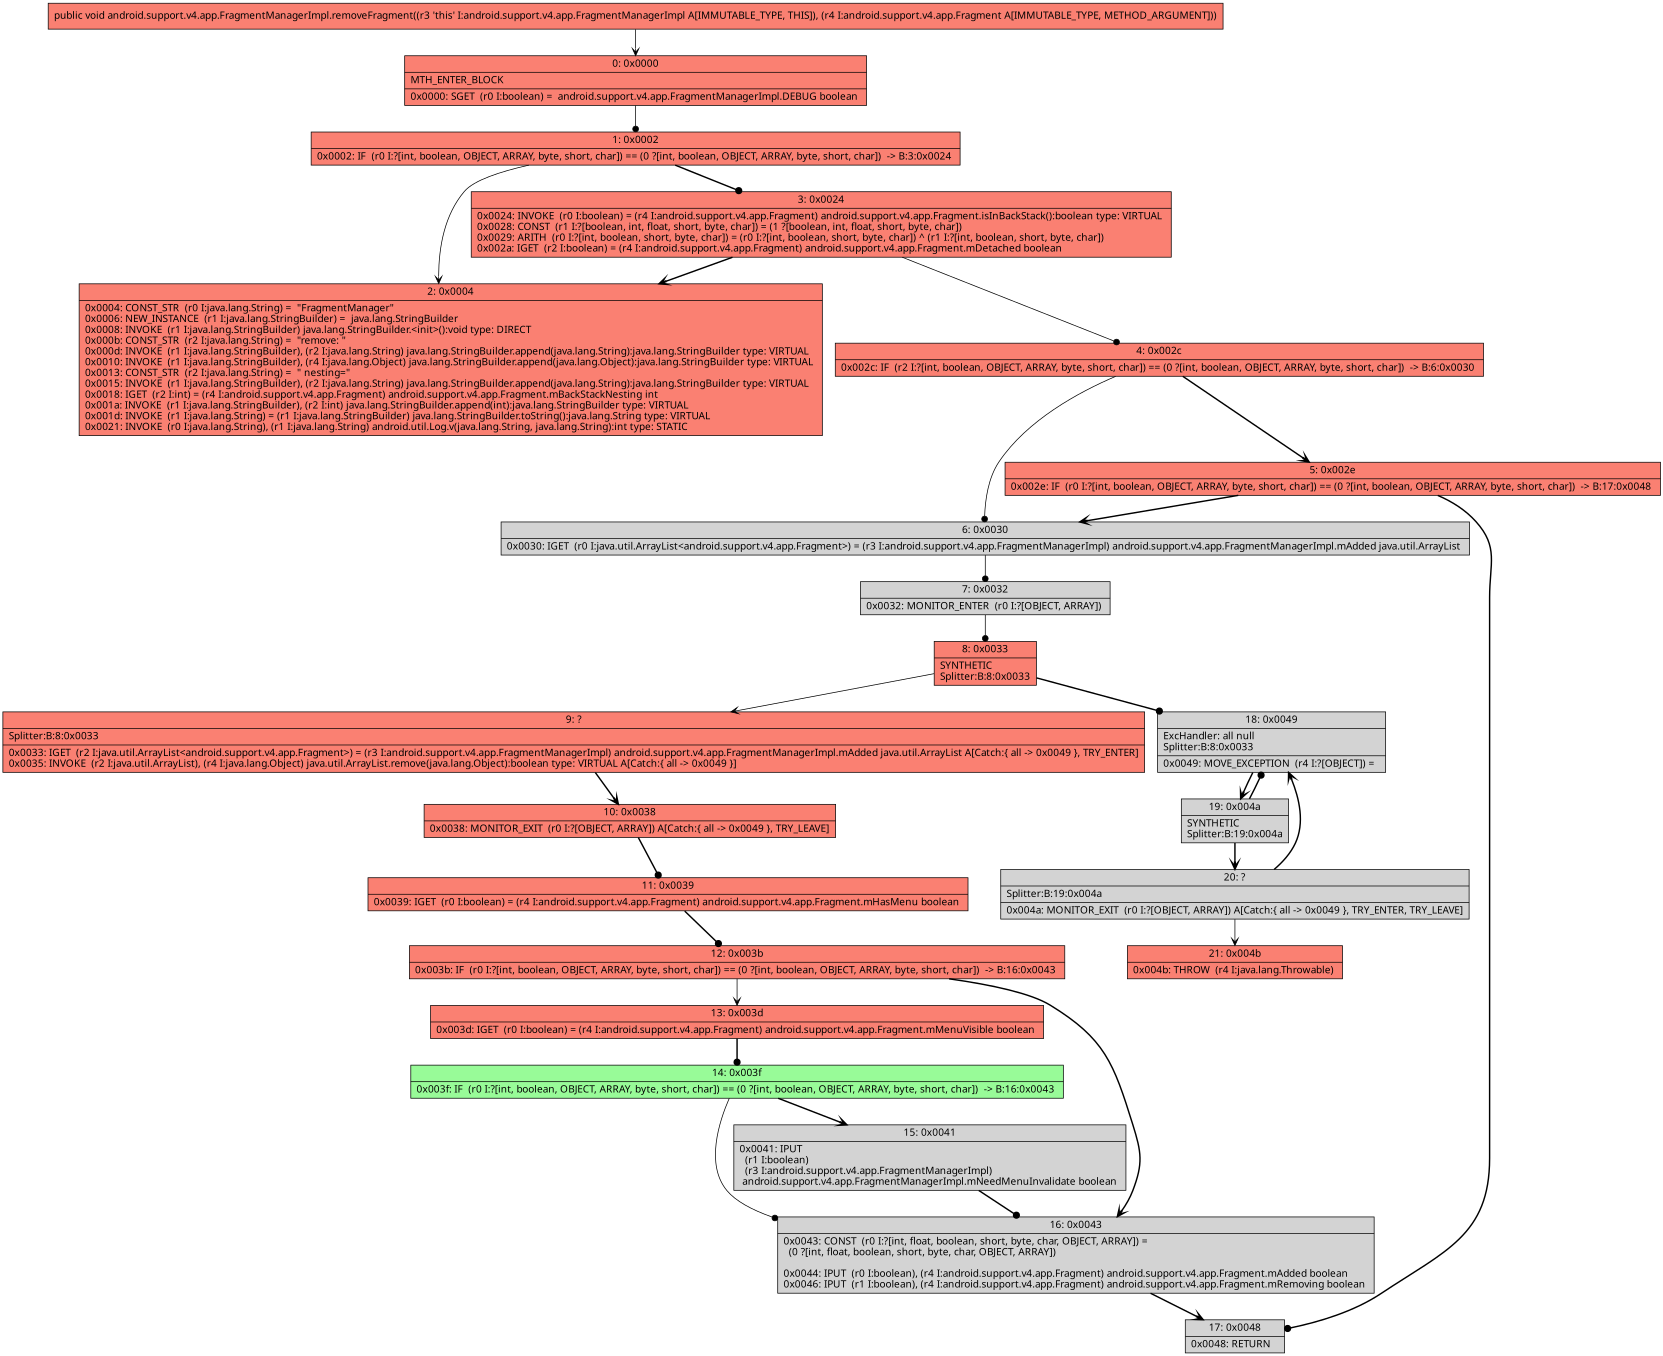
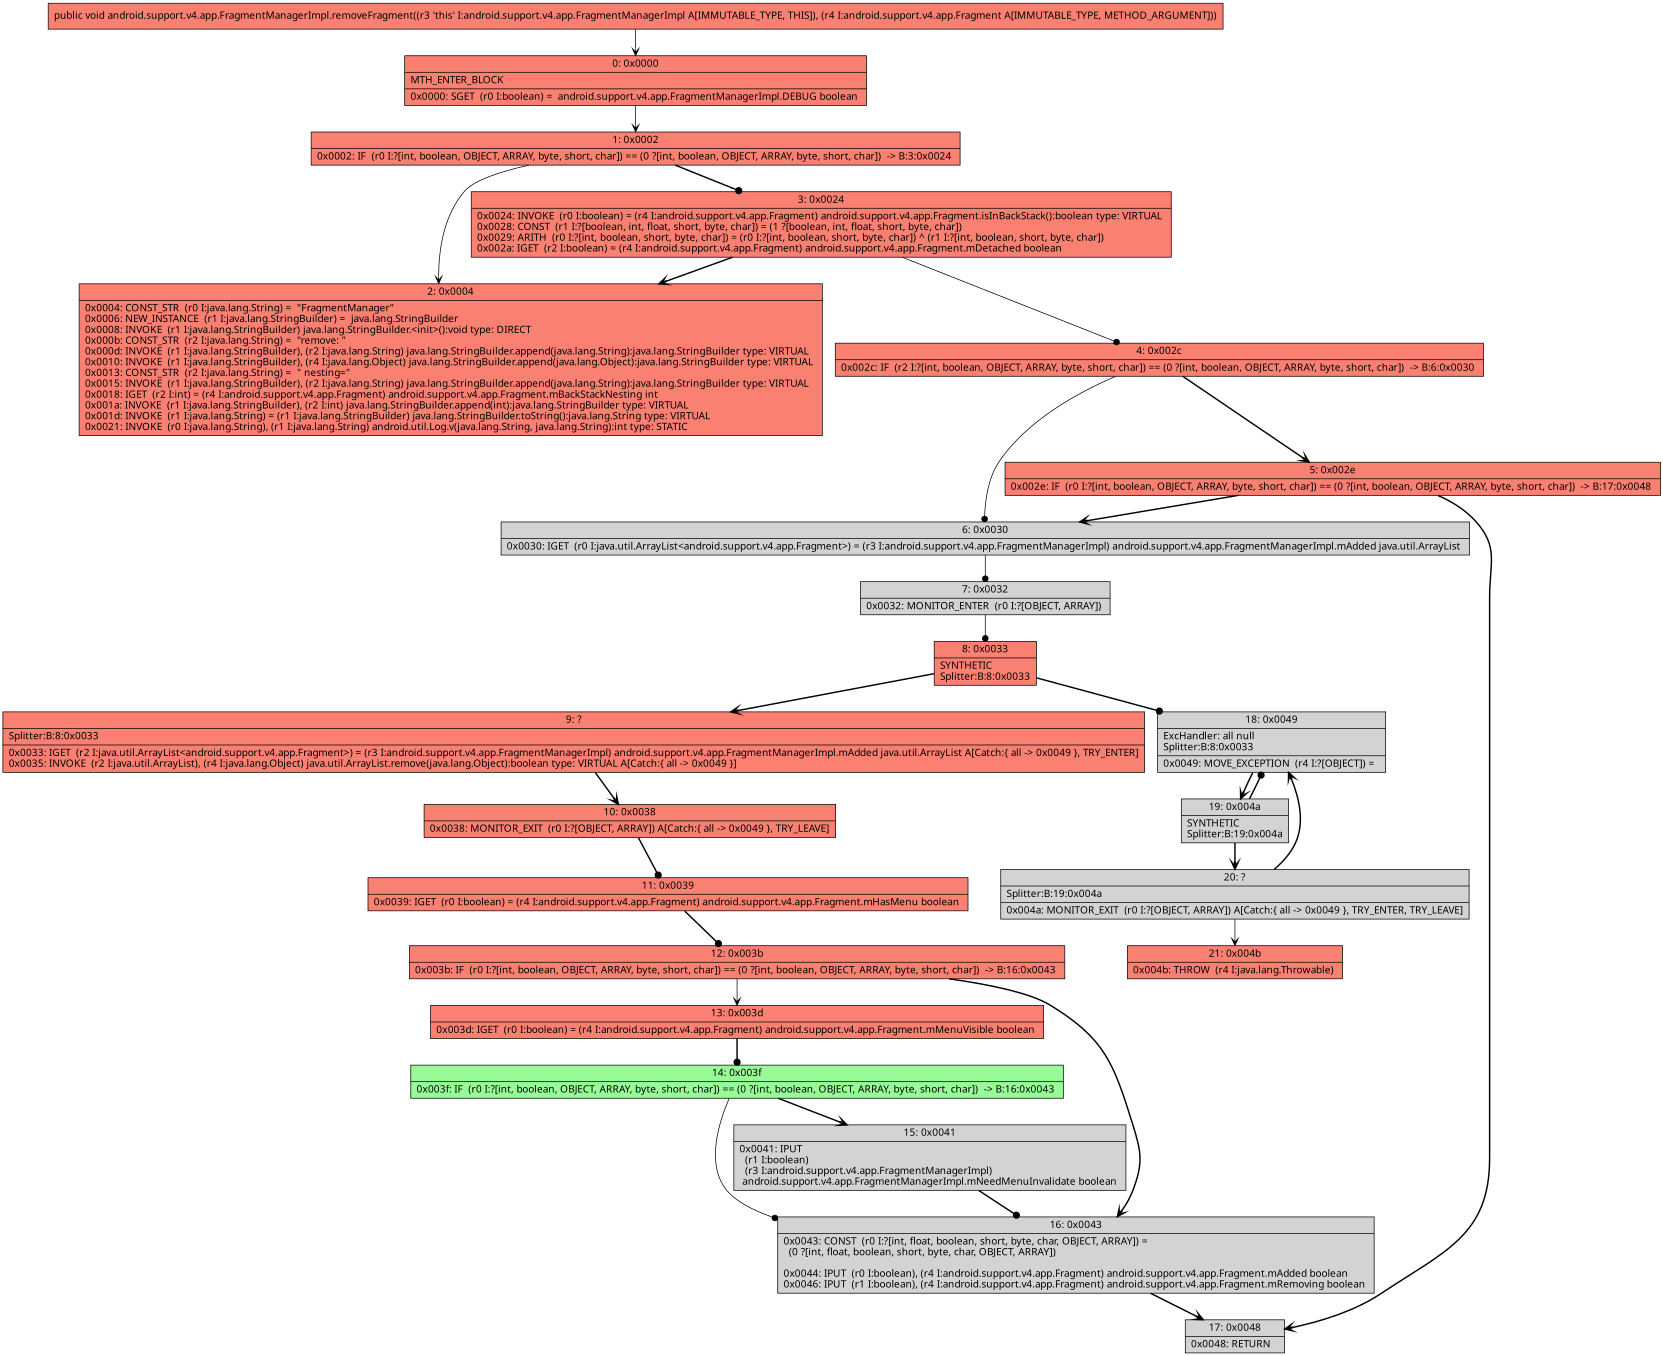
  digraph {
    fontname="Noto Sans"
    node [fillcolor=salmon fontname="Noto Sans" shape=record style=filled]
    edge [arrowhead=vee fontname="Noto Sans" style=bold]
    n1 [label="{0\:\ 0x0000|MTH_ENTER_BLOCK\l|0x0000: SGET  (r0 I:boolean) =  android.support.v4.app.FragmentManagerImpl.DEBUG boolean \l}"]
    n2 [label="{1\:\ 0x0002|0x0002: IF  (r0 I:?[int, boolean, OBJECT, ARRAY, byte, short, char]) == (0 ?[int, boolean, OBJECT, ARRAY, byte, short, char])  \-\> B:3:0x0024 \l}"]
    n3 [label="{2\:\ 0x0004|0x0004: CONST_STR  (r0 I:java.lang.String) =  \"FragmentManager\" \l0x0006: NEW_INSTANCE  (r1 I:java.lang.StringBuilder) =  java.lang.StringBuilder \l0x0008: INVOKE  (r1 I:java.lang.StringBuilder) java.lang.StringBuilder.\<init\>():void type: DIRECT \l0x000b: CONST_STR  (r2 I:java.lang.String) =  \"remove: \" \l0x000d: INVOKE  (r1 I:java.lang.StringBuilder), (r2 I:java.lang.String) java.lang.StringBuilder.append(java.lang.String):java.lang.StringBuilder type: VIRTUAL \l0x0010: INVOKE  (r1 I:java.lang.StringBuilder), (r4 I:java.lang.Object) java.lang.StringBuilder.append(java.lang.Object):java.lang.StringBuilder type: VIRTUAL \l0x0013: CONST_STR  (r2 I:java.lang.String) =  \" nesting=\" \l0x0015: INVOKE  (r1 I:java.lang.StringBuilder), (r2 I:java.lang.String) java.lang.StringBuilder.append(java.lang.String):java.lang.StringBuilder type: VIRTUAL \l0x0018: IGET  (r2 I:int) = (r4 I:android.support.v4.app.Fragment) android.support.v4.app.Fragment.mBackStackNesting int \l0x001a: INVOKE  (r1 I:java.lang.StringBuilder), (r2 I:int) java.lang.StringBuilder.append(int):java.lang.StringBuilder type: VIRTUAL \l0x001d: INVOKE  (r1 I:java.lang.String) = (r1 I:java.lang.StringBuilder) java.lang.StringBuilder.toString():java.lang.String type: VIRTUAL \l0x0021: INVOKE  (r0 I:java.lang.String), (r1 I:java.lang.String) android.util.Log.v(java.lang.String, java.lang.String):int type: STATIC \l}"]
    n4 [label="{3\:\ 0x0024|0x0024: INVOKE  (r0 I:boolean) = (r4 I:android.support.v4.app.Fragment) android.support.v4.app.Fragment.isInBackStack():boolean type: VIRTUAL \l0x0028: CONST  (r1 I:?[boolean, int, float, short, byte, char]) = (1 ?[boolean, int, float, short, byte, char]) \l0x0029: ARITH  (r0 I:?[int, boolean, short, byte, char]) = (r0 I:?[int, boolean, short, byte, char]) ^ (r1 I:?[int, boolean, short, byte, char]) \l0x002a: IGET  (r2 I:boolean) = (r4 I:android.support.v4.app.Fragment) android.support.v4.app.Fragment.mDetached boolean \l}"]
    n5 [label="{4\:\ 0x002c|0x002c: IF  (r2 I:?[int, boolean, OBJECT, ARRAY, byte, short, char]) == (0 ?[int, boolean, OBJECT, ARRAY, byte, short, char])  \-\> B:6:0x0030 \l}"]
    n6 [label="{5\:\ 0x002e|0x002e: IF  (r0 I:?[int, boolean, OBJECT, ARRAY, byte, short, char]) == (0 ?[int, boolean, OBJECT, ARRAY, byte, short, char])  \-\> B:17:0x0048 \l}"]
    n7 [fillcolor=lightgrey label="{6\:\ 0x0030|0x0030: IGET  (r0 I:java.util.ArrayList\<android.support.v4.app.Fragment\>) = (r3 I:android.support.v4.app.FragmentManagerImpl) android.support.v4.app.FragmentManagerImpl.mAdded java.util.ArrayList \l}"]
    n8 [fillcolor=lightgrey label="{17\:\ 0x0048|0x0048: RETURN   \l}"]
    n9 [fillcolor=lightgrey label="{7\:\ 0x0032|0x0032: MONITOR_ENTER  (r0 I:?[OBJECT, ARRAY]) \l}"]
    n10 [label="{8\:\ 0x0033|SYNTHETIC\lSplitter:B:8:0x0033\l}"]
    n11 [label="{9\:\ ?|Splitter:B:8:0x0033\l|0x0033: IGET  (r2 I:java.util.ArrayList\<android.support.v4.app.Fragment\>) = (r3 I:android.support.v4.app.FragmentManagerImpl) android.support.v4.app.FragmentManagerImpl.mAdded java.util.ArrayList A[Catch:\{ all \-\> 0x0049 \}, TRY_ENTER]\l0x0035: INVOKE  (r2 I:java.util.ArrayList), (r4 I:java.lang.Object) java.util.ArrayList.remove(java.lang.Object):boolean type: VIRTUAL A[Catch:\{ all \-\> 0x0049 \}]\l}"]
    n12 [fillcolor=lightgrey label="{18\:\ 0x0049|ExcHandler: all null\lSplitter:B:8:0x0033\l|0x0049: MOVE_EXCEPTION  (r4 I:?[OBJECT]) =  \l}"]
    n13 [label="{10\:\ 0x0038|0x0038: MONITOR_EXIT  (r0 I:?[OBJECT, ARRAY]) A[Catch:\{ all \-\> 0x0049 \}, TRY_LEAVE]\l}"]
    n14 [fillcolor=lightgrey label="{19\:\ 0x004a|SYNTHETIC\lSplitter:B:19:0x004a\l}"]
    n15 [label="{11\:\ 0x0039|0x0039: IGET  (r0 I:boolean) = (r4 I:android.support.v4.app.Fragment) android.support.v4.app.Fragment.mHasMenu boolean \l}"]
    n16 [label="{12\:\ 0x003b|0x003b: IF  (r0 I:?[int, boolean, OBJECT, ARRAY, byte, short, char]) == (0 ?[int, boolean, OBJECT, ARRAY, byte, short, char])  \-\> B:16:0x0043 \l}"]
    n17 [label="{13\:\ 0x003d|0x003d: IGET  (r0 I:boolean) = (r4 I:android.support.v4.app.Fragment) android.support.v4.app.Fragment.mMenuVisible boolean \l}"]
    n18 [fillcolor=lightgrey label="{16\:\ 0x0043|0x0043: CONST  (r0 I:?[int, float, boolean, short, byte, char, OBJECT, ARRAY]) = \l  (0 ?[int, float, boolean, short, byte, char, OBJECT, ARRAY])\l \l0x0044: IPUT  (r0 I:boolean), (r4 I:android.support.v4.app.Fragment) android.support.v4.app.Fragment.mAdded boolean \l0x0046: IPUT  (r1 I:boolean), (r4 I:android.support.v4.app.Fragment) android.support.v4.app.Fragment.mRemoving boolean \l}"]
    n19 [fillcolor=palegreen label="{14\:\ 0x003f|0x003f: IF  (r0 I:?[int, boolean, OBJECT, ARRAY, byte, short, char]) == (0 ?[int, boolean, OBJECT, ARRAY, byte, short, char])  \-\> B:16:0x0043 \l}"]
    n20 [fillcolor=lightgrey label="{15\:\ 0x0041|0x0041: IPUT  \l  (r1 I:boolean)\l  (r3 I:android.support.v4.app.FragmentManagerImpl)\l android.support.v4.app.FragmentManagerImpl.mNeedMenuInvalidate boolean \l}"]
    n21 [fillcolor=lightgrey label="{20\:\ ?|Splitter:B:19:0x004a\l|0x004a: MONITOR_EXIT  (r0 I:?[OBJECT, ARRAY]) A[Catch:\{ all \-\> 0x0049 \}, TRY_ENTER, TRY_LEAVE]\l}"]
    n22 [label="{21\:\ 0x004b|0x004b: THROW  (r4 I:java.lang.Throwable) \l}"]
    n23 [label="{public void android.support.v4.app.FragmentManagerImpl.removeFragment((r3 'this' I:android.support.v4.app.FragmentManagerImpl A[IMMUTABLE_TYPE, THIS]), (r4 I:android.support.v4.app.Fragment A[IMMUTABLE_TYPE, METHOD_ARGUMENT])) }"]
-   n1 -> n2 [arrowhead=dot style=solid]
+   n1 -> n2 [style=solid]
    n2 -> n3 [style=solid]
    n2 -> n4 [arrowhead=dot]
    n4 -> n3
    n4 -> n5 [arrowhead=dot style=solid]
    n5 -> n6
    n5 -> n7 [arrowhead=dot style=solid]
    n6 -> n7
-   n6 -> n8 [arrowhead=dot]
+   n6 -> n8
    n7 -> n9 [arrowhead=dot style=solid]
    n9 -> n10 [arrowhead=dot style=solid]
-   n10 -> n11 [style=solid]
+   n10 -> n11
    n10 -> n12 [arrowhead=dot]
    n11 -> n13
    n12 -> n14
    n13 -> n15 [arrowhead=dot]
    n14 -> n12 [arrowhead=dot]
    n14 -> n21
    n15 -> n16 [arrowhead=dot]
    n16 -> n17 [style=solid]
    n16 -> n18
    n17 -> n19 [arrowhead=dot]
    n18 -> n8
    n19 -> n18 [arrowhead=dot style=solid]
    n19 -> n20
    n20 -> n18 [arrowhead=dot]
    n21 -> n12
    n21 -> n22 [style=solid]
    n23 -> n1 [style=solid]
  }
